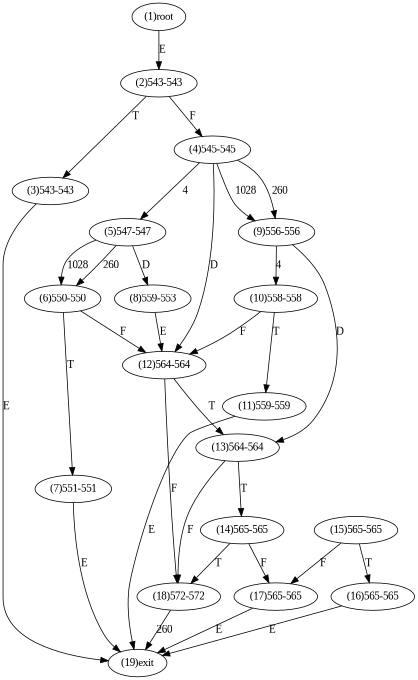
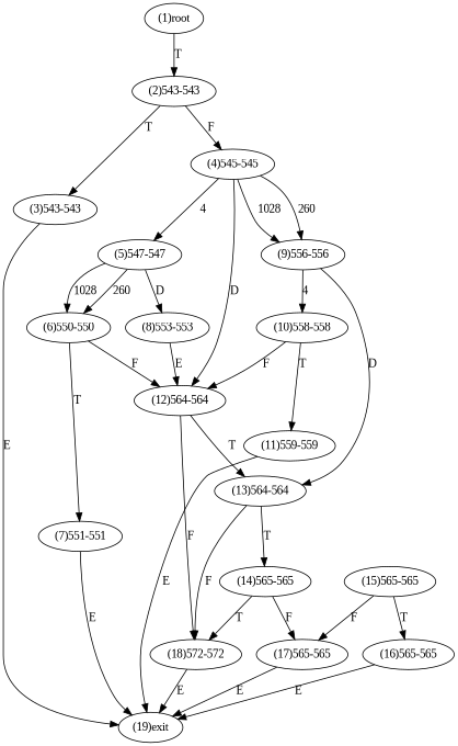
  digraph {
    fontname="Liberation Serif"
    node [fontname="Liberation Serif"]
    edge [fontname="Liberation Serif"]
    n1 [label="(1)root"]
    n2 [label="(2)543-543"]
    n3 [label="(3)543-543"]
    n4 [label="(4)545-545"]
    n5 [label="(19)exit"]
    n6 [label="(5)547-547"]
    n7 [label="(9)556-556"]
    n8 [label="(12)564-564"]
    n9 [label="(6)550-550"]
-   n10 [label="(8)559-553"]
+   n10 [label="(8)553-553"]
    n11 [label="(10)558-558"]
    n12 [label="(13)564-564"]
    n13 [label="(18)572-572"]
    n14 [label="(7)551-551"]
    n15 [label="(11)559-559"]
    n16 [label="(14)565-565"]
    n17 [label="(17)565-565"]
    n18 [label="(15)565-565"]
    n19 [label="(16)565-565"]
-   n1 -> n2 [label=E]
+   n1 -> n2 [label=T]
    n2 -> n3 [label=T]
    n2 -> n4 [label=F]
    n3 -> n5 [label=E]
    n4 -> n6 [label=4]
    n4 -> n7 [label=260]
    n4 -> n7 [label=1028]
    n4 -> n8 [label=D]
    n6 -> n9 [label=260]
    n6 -> n9 [label=1028]
    n6 -> n10 [label=D]
    n7 -> n11 [label=4]
    n7 -> n12 [label=D]
    n8 -> n12 [label=T]
    n8 -> n13 [label=F]
    n9 -> n8 [label=F]
    n9 -> n14 [label=T]
    n10 -> n8 [label=E]
    n11 -> n8 [label=F]
    n11 -> n15 [label=T]
    n12 -> n13 [label=F]
    n12 -> n16 [label=T]
-   n13 -> n5 [label=260]
+   n13 -> n5 [label=E]
    n14 -> n5 [label=E]
    n15 -> n5 [label=E]
    n16 -> n13 [label=T]
    n16 -> n17 [label=F]
    n17 -> n5 [label=E]
    n18 -> n17 [label=F]
    n18 -> n19 [label=T]
    n19 -> n5 [label=E]
  }
